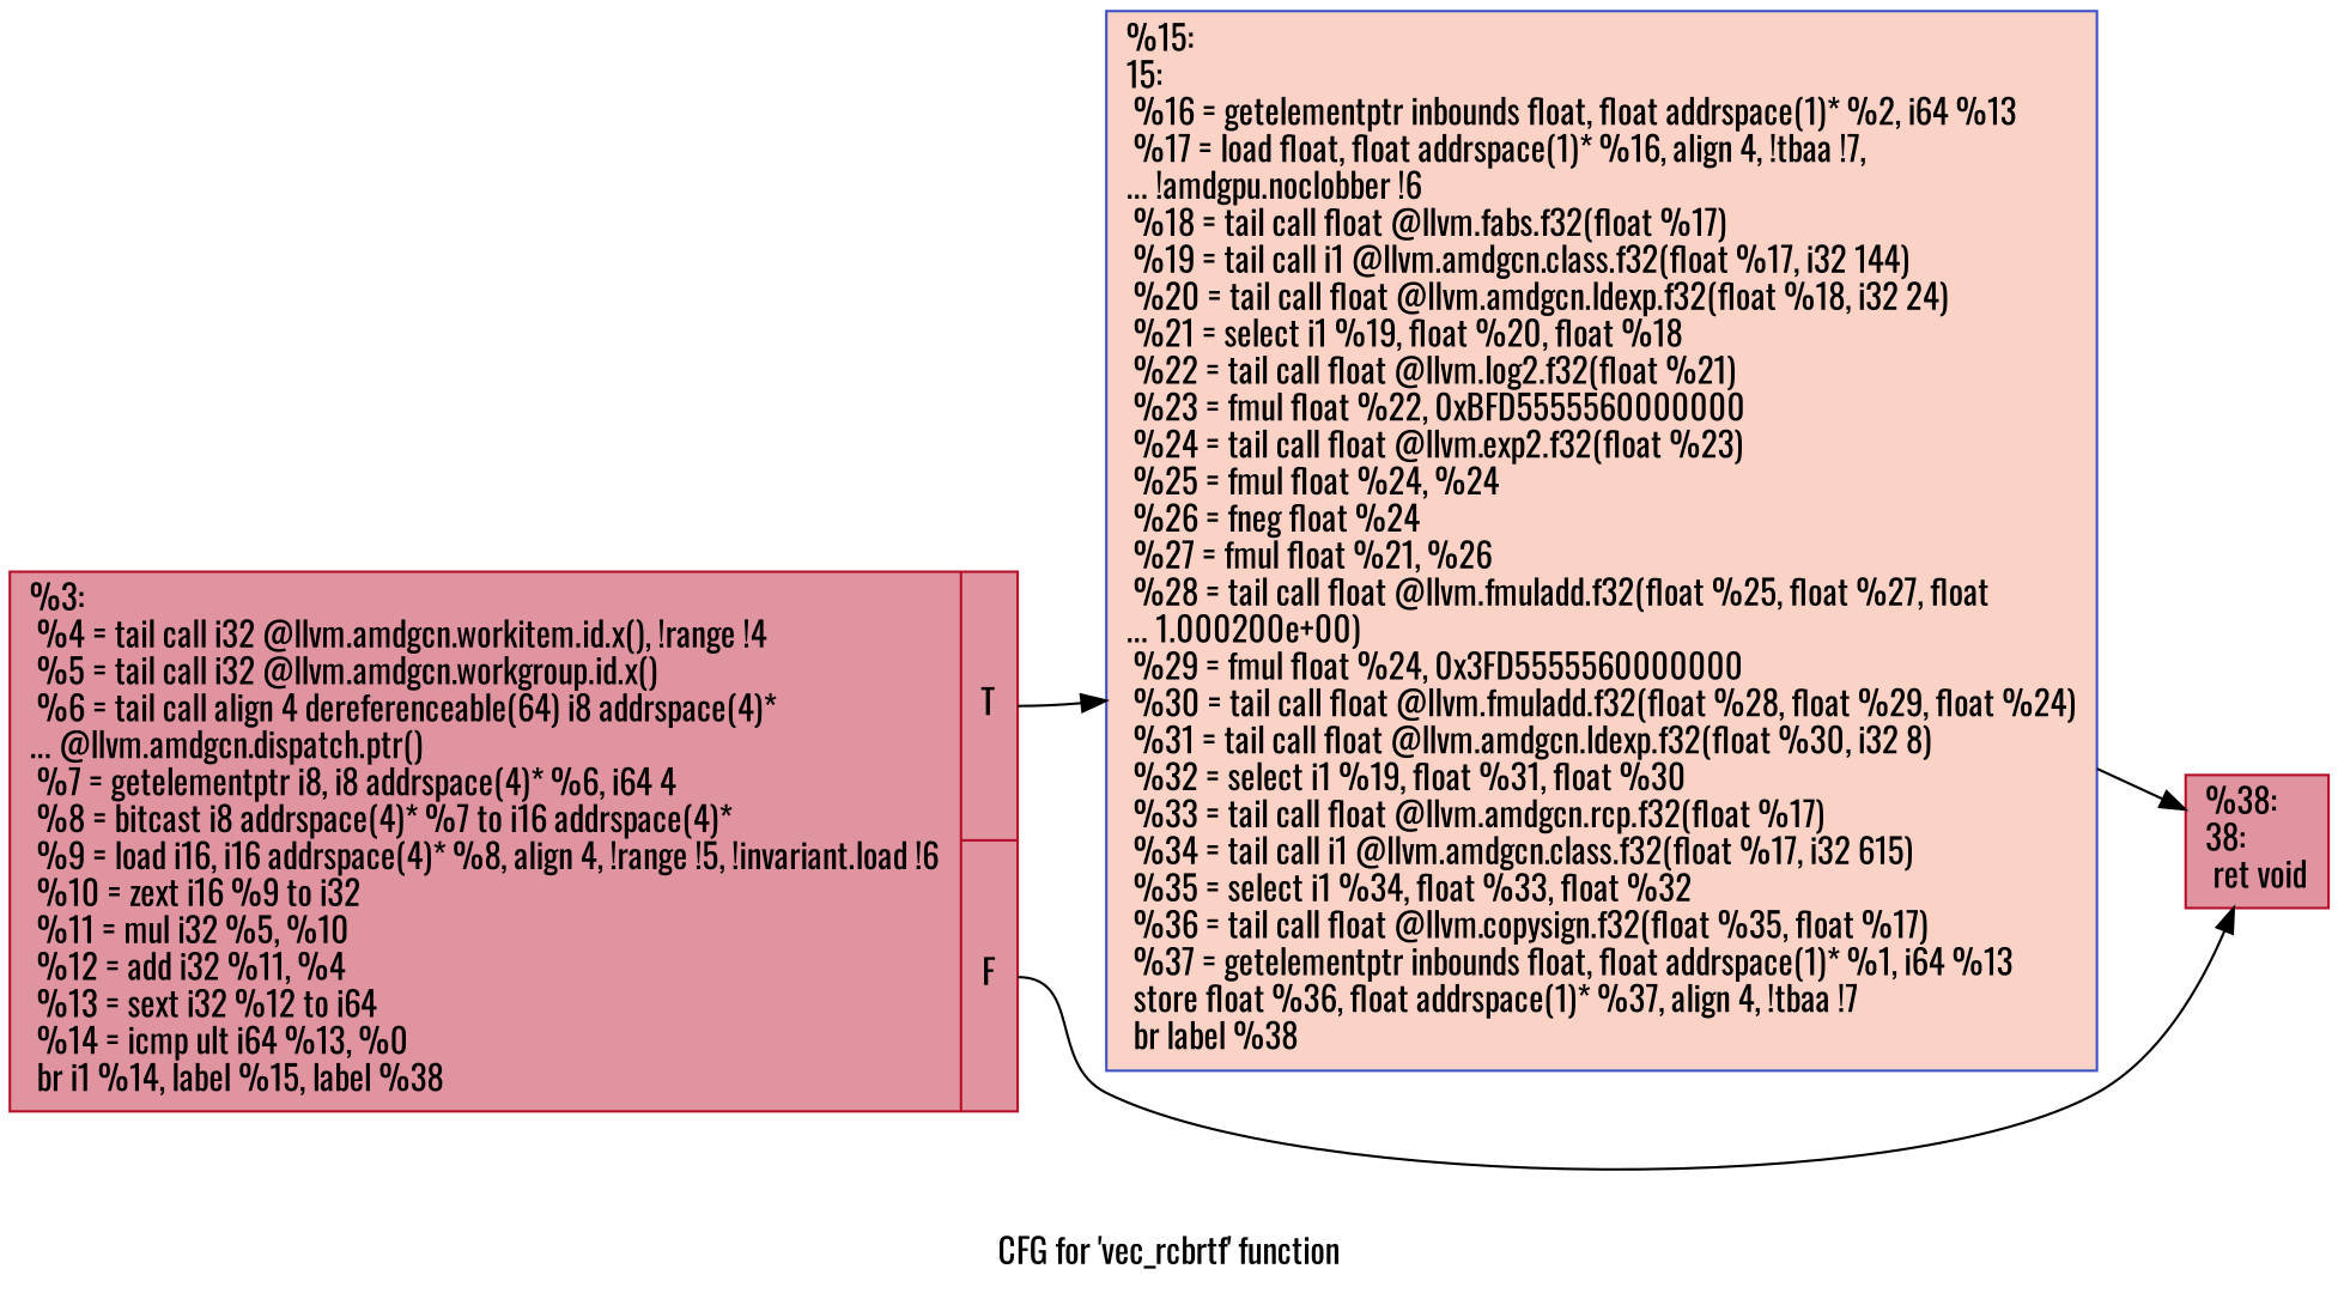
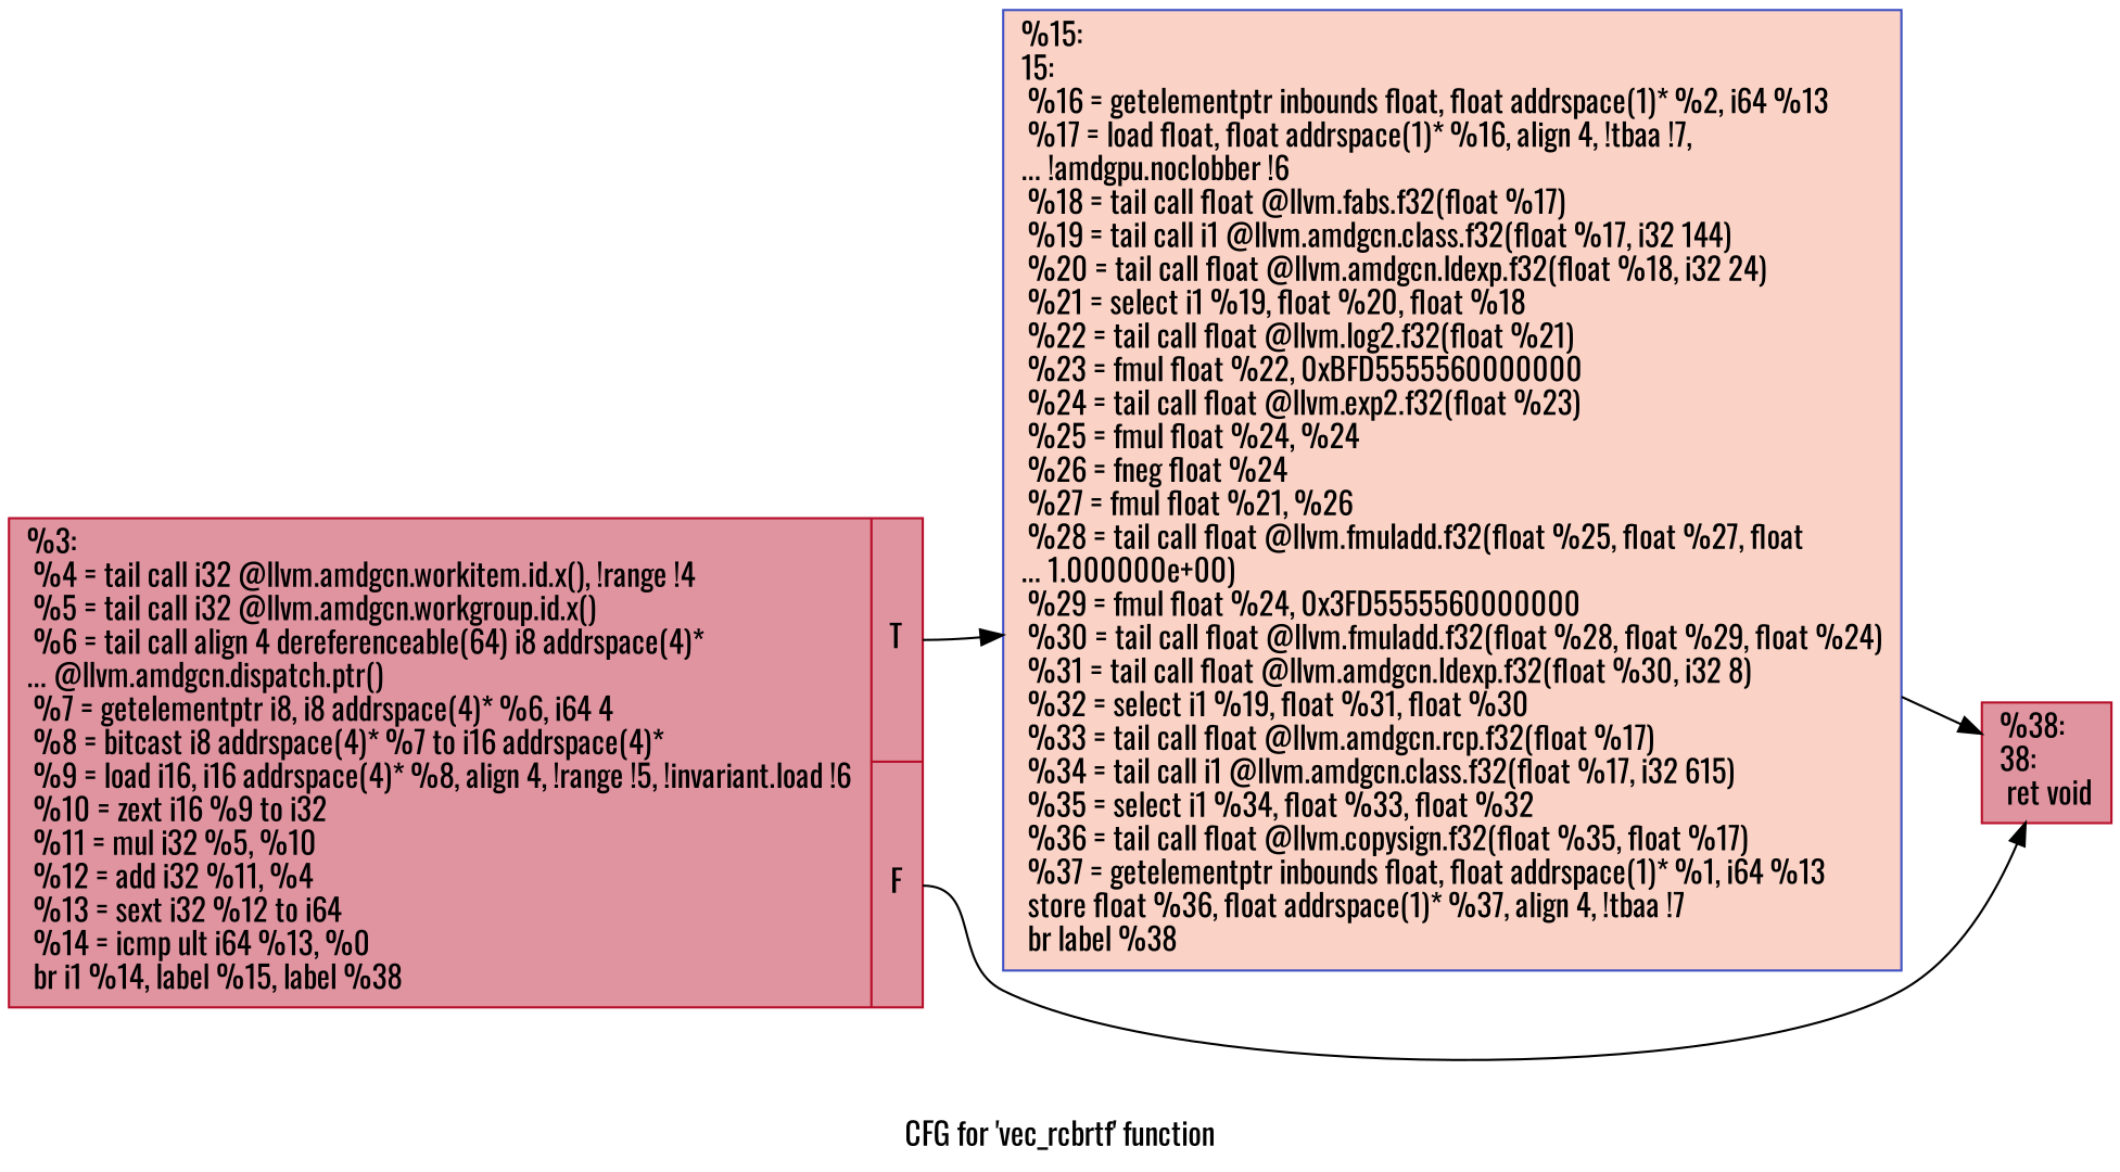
  digraph {
    label="CFG for 'vec_rcbrtf' function"
    rankdir=LR
    fontname=Oswald
    node [color="#b70d28ff" fillcolor="#b70d2870" shape=record style=filled fontname=Oswald]
    edge [fontname=Oswald]
    n1 [label="{%3:\l  %4 = tail call i32 @llvm.amdgcn.workitem.id.x(), !range !4\l  %5 = tail call i32 @llvm.amdgcn.workgroup.id.x()\l  %6 = tail call align 4 dereferenceable(64) i8 addrspace(4)*\l... @llvm.amdgcn.dispatch.ptr()\l  %7 = getelementptr i8, i8 addrspace(4)* %6, i64 4\l  %8 = bitcast i8 addrspace(4)* %7 to i16 addrspace(4)*\l  %9 = load i16, i16 addrspace(4)* %8, align 4, !range !5, !invariant.load !6\l  %10 = zext i16 %9 to i32\l  %11 = mul i32 %5, %10\l  %12 = add i32 %11, %4\l  %13 = sext i32 %12 to i64\l  %14 = icmp ult i64 %13, %0\l  br i1 %14, label %15, label %38\l|{<s0>T|<s1>F}}"]
-   n2 [color="#3d50c3ff" fillcolor="#f59c7d70" label="{%15:\l15:                                               \l  %16 = getelementptr inbounds float, float addrspace(1)* %2, i64 %13\l  %17 = load float, float addrspace(1)* %16, align 4, !tbaa !7,\l... !amdgpu.noclobber !6\l  %18 = tail call float @llvm.fabs.f32(float %17)\l  %19 = tail call i1 @llvm.amdgcn.class.f32(float %17, i32 144)\l  %20 = tail call float @llvm.amdgcn.ldexp.f32(float %18, i32 24)\l  %21 = select i1 %19, float %20, float %18\l  %22 = tail call float @llvm.log2.f32(float %21)\l  %23 = fmul float %22, 0xBFD5555560000000\l  %24 = tail call float @llvm.exp2.f32(float %23)\l  %25 = fmul float %24, %24\l  %26 = fneg float %24\l  %27 = fmul float %21, %26\l  %28 = tail call float @llvm.fmuladd.f32(float %25, float %27, float\l... 1.000200e+00)\l  %29 = fmul float %24, 0x3FD5555560000000\l  %30 = tail call float @llvm.fmuladd.f32(float %28, float %29, float %24)\l  %31 = tail call float @llvm.amdgcn.ldexp.f32(float %30, i32 8)\l  %32 = select i1 %19, float %31, float %30\l  %33 = tail call float @llvm.amdgcn.rcp.f32(float %17)\l  %34 = tail call i1 @llvm.amdgcn.class.f32(float %17, i32 615)\l  %35 = select i1 %34, float %33, float %32\l  %36 = tail call float @llvm.copysign.f32(float %35, float %17)\l  %37 = getelementptr inbounds float, float addrspace(1)* %1, i64 %13\l  store float %36, float addrspace(1)* %37, align 4, !tbaa !7\l  br label %38\l}"]
+   n2 [color="#3d50c3ff" fillcolor="#f59c7d70" label="{%15:\l15:                                               \l  %16 = getelementptr inbounds float, float addrspace(1)* %2, i64 %13\l  %17 = load float, float addrspace(1)* %16, align 4, !tbaa !7,\l... !amdgpu.noclobber !6\l  %18 = tail call float @llvm.fabs.f32(float %17)\l  %19 = tail call i1 @llvm.amdgcn.class.f32(float %17, i32 144)\l  %20 = tail call float @llvm.amdgcn.ldexp.f32(float %18, i32 24)\l  %21 = select i1 %19, float %20, float %18\l  %22 = tail call float @llvm.log2.f32(float %21)\l  %23 = fmul float %22, 0xBFD5555560000000\l  %24 = tail call float @llvm.exp2.f32(float %23)\l  %25 = fmul float %24, %24\l  %26 = fneg float %24\l  %27 = fmul float %21, %26\l  %28 = tail call float @llvm.fmuladd.f32(float %25, float %27, float\l... 1.000000e+00)\l  %29 = fmul float %24, 0x3FD5555560000000\l  %30 = tail call float @llvm.fmuladd.f32(float %28, float %29, float %24)\l  %31 = tail call float @llvm.amdgcn.ldexp.f32(float %30, i32 8)\l  %32 = select i1 %19, float %31, float %30\l  %33 = tail call float @llvm.amdgcn.rcp.f32(float %17)\l  %34 = tail call i1 @llvm.amdgcn.class.f32(float %17, i32 615)\l  %35 = select i1 %34, float %33, float %32\l  %36 = tail call float @llvm.copysign.f32(float %35, float %17)\l  %37 = getelementptr inbounds float, float addrspace(1)* %1, i64 %13\l  store float %36, float addrspace(1)* %37, align 4, !tbaa !7\l  br label %38\l}"]
    n3 [label="{%38:\l38:                                               \l  ret void\l}"]
    n1 -> n2 [tailport=s0]
    n1 -> n3 [tailport=s1]
    n2 -> n3
  }
